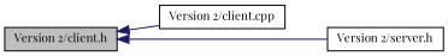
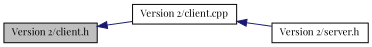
  digraph {
    fontname="Playfair Display"
    rankdir=LR
    node [color=black fillcolor=white fontname="Playfair Display" fontsize=10 shape=record style=filled]
    edge [color=midnightblue dir=back fontname="Playfair Display" fontsize=10 labelfontname=Helvetica labelfontsize=10 style=solid]
    n1 [fillcolor=grey75 fontcolor=black height=0.2 label="Version 2/client.h" width=0.4]
    n2 [height=0.2 label="Version 2/client.cpp" width=0.4]
    n3 [height=0.2 label="Version 2/server.h" width=0.4]
    n1 -> n2
-   n1 -> n3
+   n2 -> n3
  }
